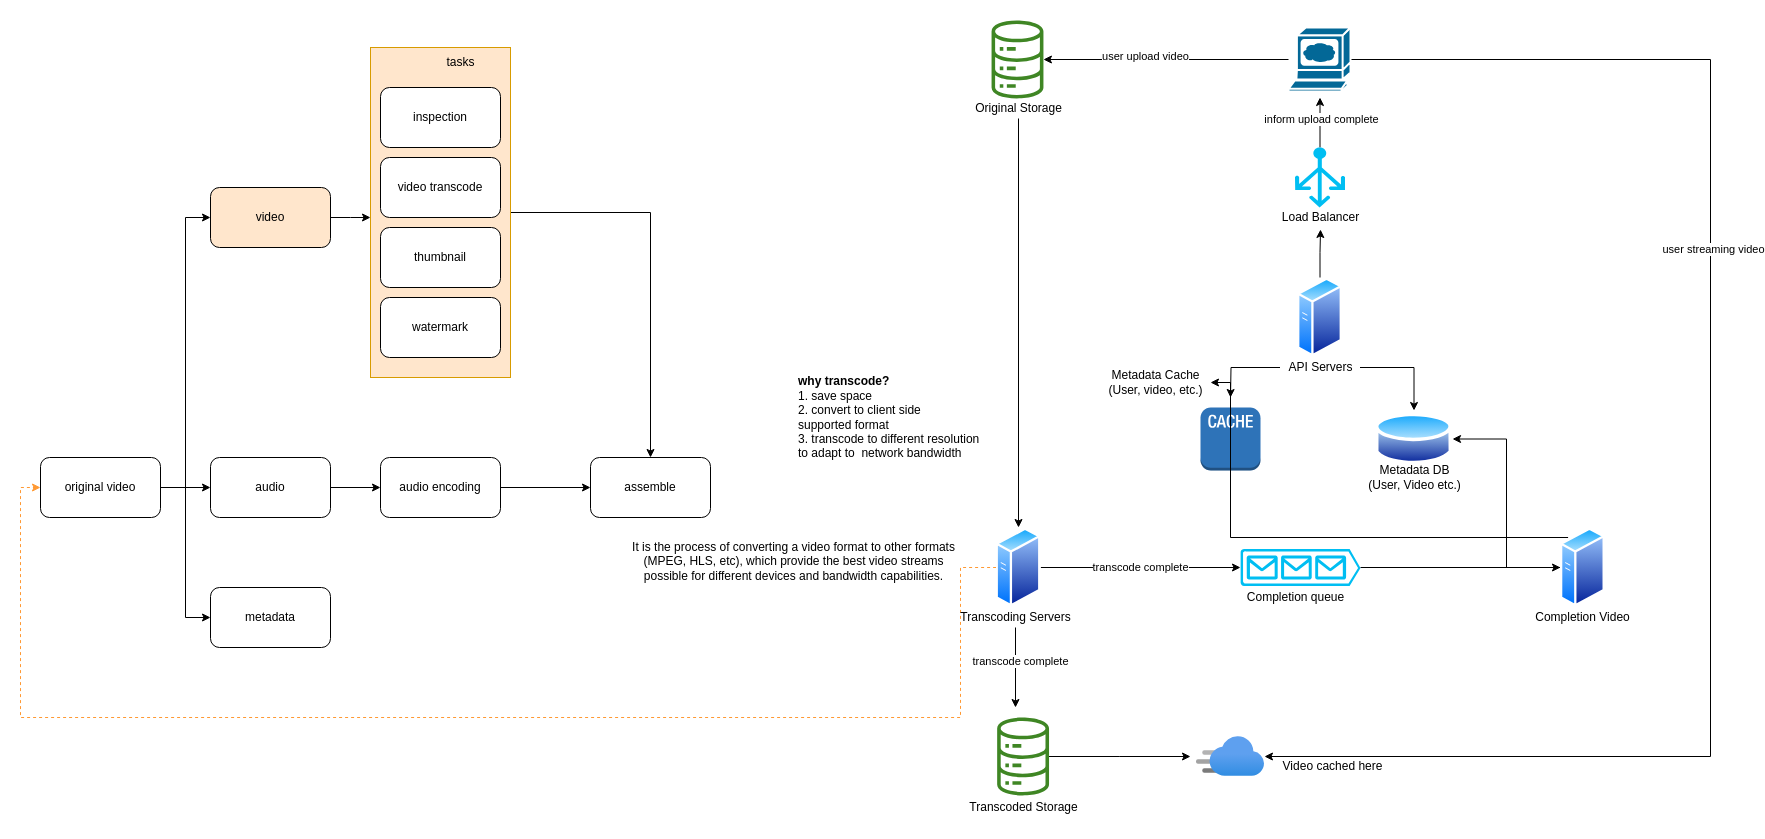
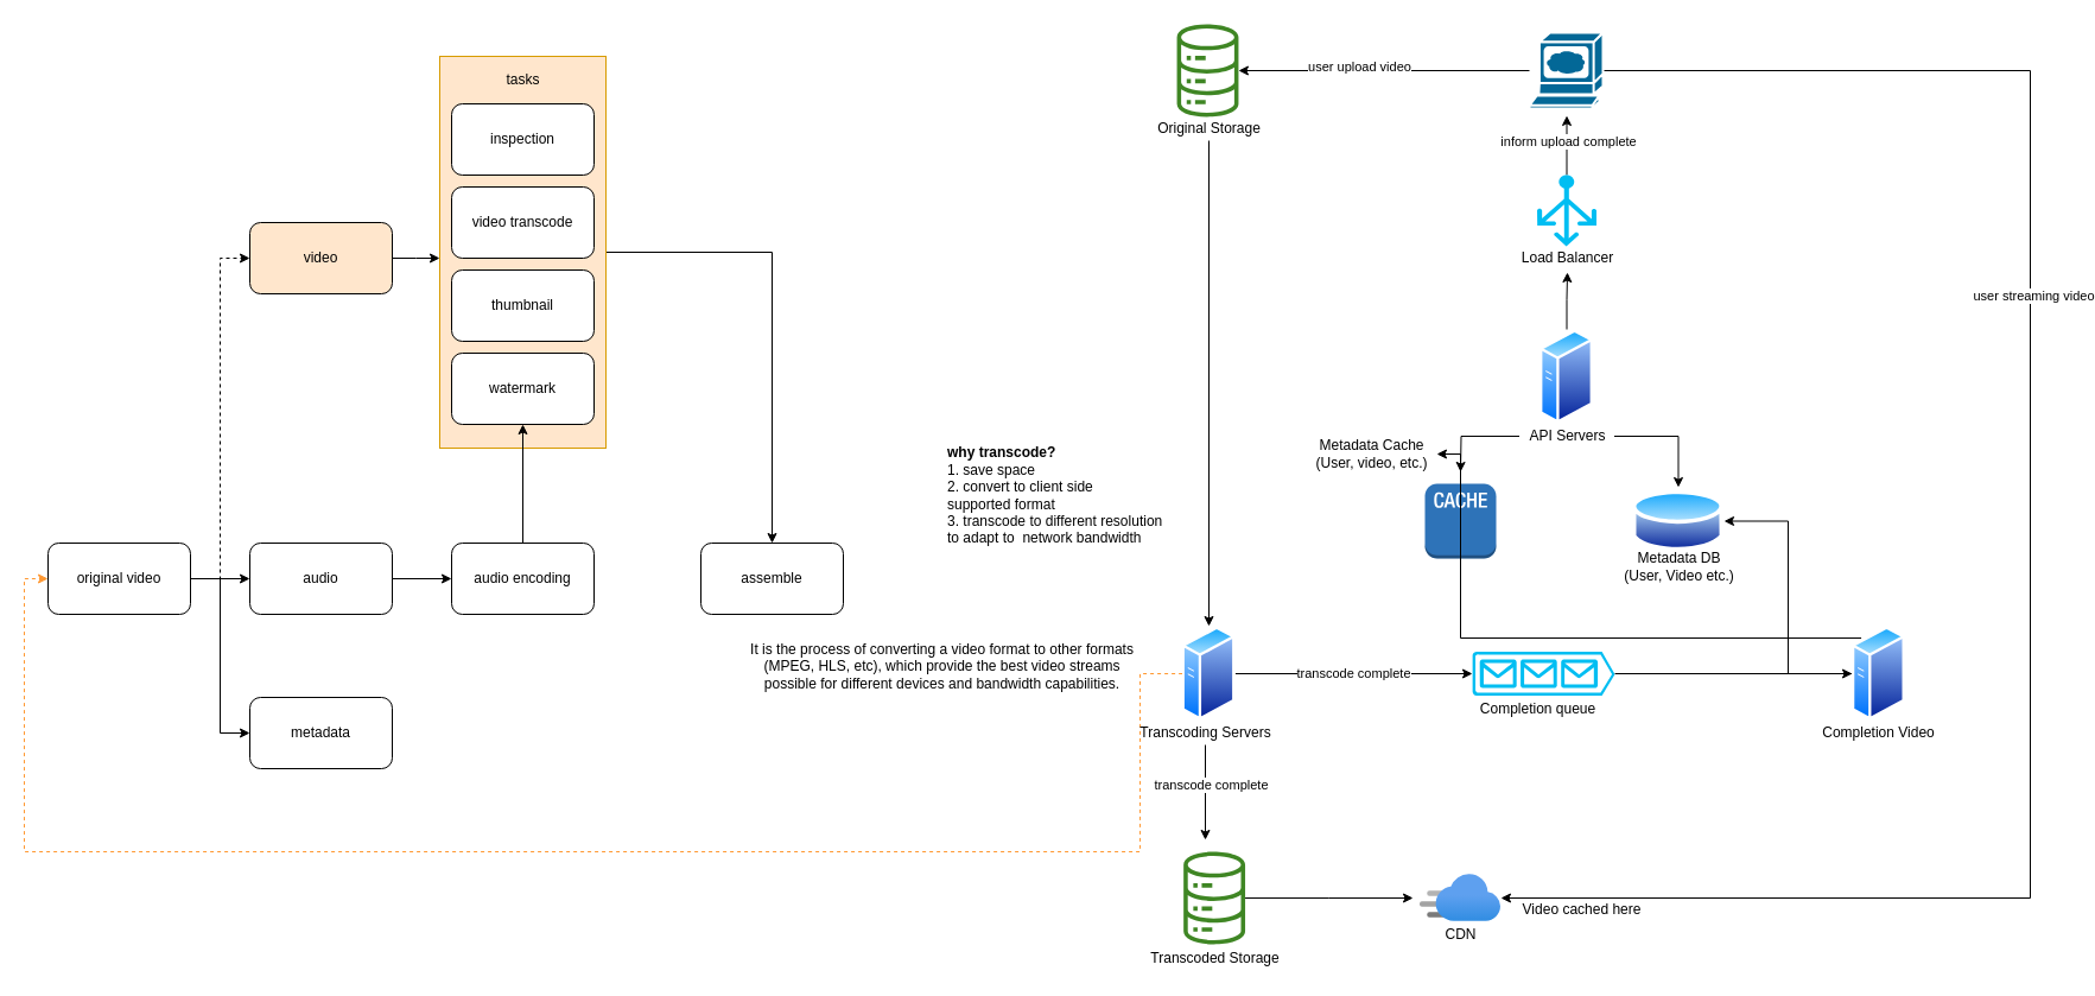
  <mxCell id="0" />
  <mxCell id="1" parent="0" />
  <mxCell id="2" style="edgeStyle=orthogonalEdgeStyle;rounded=0;orthogonalLoop=1;jettySize=auto;html=1;entryX=0.5;entryY=0;entryDx=0;entryDy=0;" edge="1" parent="1" source="3" target="49"><mxGeometry relative="1" as="geometry" /></mxCell>
  <mxCell id="3" value="" style="rounded=0;whiteSpace=wrap;html=1;fillColor=#ffe6cc;strokeColor=#d79b00;" vertex="1" parent="1"><mxGeometry x="370" y="47" width="140" height="330" as="geometry" /></mxCell>
  <mxCell id="4" style="edgeStyle=orthogonalEdgeStyle;rounded=0;orthogonalLoop=1;jettySize=auto;html=1;" edge="1" parent="1" source="8" target="9"><mxGeometry relative="1" as="geometry" /></mxCell>
  <mxCell id="5" value="user upload video" style="edgeLabel;html=1;align=center;verticalAlign=middle;resizable=0;points=[];" vertex="1" connectable="0" parent="4"><mxGeometry x="0.175" y="-4" relative="1" as="geometry"><mxPoint as="offset" /></mxGeometry></mxCell>
  <mxCell id="6" style="edgeStyle=orthogonalEdgeStyle;rounded=0;orthogonalLoop=1;jettySize=auto;html=1;" edge="1" parent="1" source="8" target="35"><mxGeometry relative="1" as="geometry"><Array as="points"><mxPoint x="1710" y="59" /><mxPoint x="1710" y="756" /></Array></mxGeometry></mxCell>
  <mxCell id="7" value="user streaming video" style="edgeLabel;html=1;align=center;verticalAlign=middle;resizable=0;points=[];" vertex="1" connectable="0" parent="6"><mxGeometry x="-0.27" y="2" relative="1" as="geometry"><mxPoint as="offset" /></mxGeometry></mxCell>
  <mxCell id="8" value="" style="shape=mxgraph.cisco.computers_and_peripherals.web_browser;html=1;pointerEvents=1;dashed=0;fillColor=#036897;strokeColor=#ffffff;strokeWidth=2;verticalLabelPosition=bottom;verticalAlign=top;align=center;outlineConnect=0;" vertex="1" parent="1"><mxGeometry x="1288" y="27" width="62" height="64" as="geometry" /></mxCell>
  <mxCell id="9" value="" style="sketch=0;outlineConnect=0;fontColor=#232F3E;gradientColor=none;fillColor=#3F8624;strokeColor=none;dashed=0;verticalLabelPosition=bottom;verticalAlign=top;align=center;html=1;fontSize=12;fontStyle=0;aspect=fixed;pointerEvents=1;shape=mxgraph.aws4.iot_analytics_data_store;" vertex="1" parent="1"><mxGeometry x="990" y="20" width="54" height="78" as="geometry" /></mxCell>
  <mxCell id="10" style="edgeStyle=orthogonalEdgeStyle;rounded=0;orthogonalLoop=1;jettySize=auto;html=1;" edge="1" parent="1" source="12"><mxGeometry relative="1" as="geometry"><mxPoint x="1319.5" y="97" as="targetPoint" /></mxGeometry></mxCell>
  <mxCell id="11" value="inform upload complete" style="edgeLabel;html=1;align=center;verticalAlign=middle;resizable=0;points=[];" vertex="1" connectable="0" parent="10"><mxGeometry x="0.16" relative="1" as="geometry"><mxPoint x="1" as="offset" /></mxGeometry></mxCell>
  <mxCell id="12" value="" style="verticalLabelPosition=bottom;html=1;verticalAlign=top;align=center;strokeColor=none;fillColor=#00BEF2;shape=mxgraph.azure.load_balancer_generic;pointerEvents=1;" vertex="1" parent="1"><mxGeometry x="1294.5" y="147" width="50" height="60" as="geometry" /></mxCell>
  <mxCell id="13" value="" style="outlineConnect=0;dashed=0;verticalLabelPosition=bottom;verticalAlign=top;align=center;html=1;shape=mxgraph.aws3.cache_node;fillColor=#2E73B8;gradientColor=none;" vertex="1" parent="1"><mxGeometry x="1200" y="407" width="60" height="63" as="geometry" /></mxCell>
  <mxCell id="14" value="" style="aspect=fixed;perimeter=ellipsePerimeter;html=1;align=center;shadow=0;dashed=0;spacingTop=3;image;image=img/lib/active_directory/database.svg;" vertex="1" parent="1"><mxGeometry x="1375" y="410" width="77.03" height="57" as="geometry" /></mxCell>
  <mxCell id="15" value="transcode complete" style="edgeStyle=orthogonalEdgeStyle;rounded=0;orthogonalLoop=1;jettySize=auto;html=1;entryX=0;entryY=0.5;entryDx=0;entryDy=0;entryPerimeter=0;" edge="1" parent="1" source="17" target="21"><mxGeometry relative="1" as="geometry" /></mxCell>
  <mxCell id="16" style="edgeStyle=orthogonalEdgeStyle;rounded=0;orthogonalLoop=1;jettySize=auto;html=1;entryX=0;entryY=0.5;entryDx=0;entryDy=0;dashed=1;strokeColor=#FF9933;" edge="1" parent="1" source="17" target="48"><mxGeometry relative="1" as="geometry"><Array as="points"><mxPoint x="960" y="567" /><mxPoint x="960" y="717" /><mxPoint x="20" y="717" /><mxPoint x="20" y="487" /></Array></mxGeometry></mxCell>
  <mxCell id="17" value="" style="aspect=fixed;perimeter=ellipsePerimeter;html=1;align=center;shadow=0;dashed=0;spacingTop=3;image;image=img/lib/active_directory/generic_server.svg;" vertex="1" parent="1"><mxGeometry x="995.6" y="527" width="44.8" height="80" as="geometry" /></mxCell>
  <mxCell id="18" style="edgeStyle=orthogonalEdgeStyle;rounded=0;orthogonalLoop=1;jettySize=auto;html=1;" edge="1" parent="1" source="19"><mxGeometry relative="1" as="geometry"><mxPoint x="1190" y="756" as="targetPoint" /></mxGeometry></mxCell>
  <mxCell id="19" value="" style="sketch=0;outlineConnect=0;fontColor=#232F3E;gradientColor=none;fillColor=#3F8624;strokeColor=none;dashed=0;verticalLabelPosition=bottom;verticalAlign=top;align=center;html=1;fontSize=12;fontStyle=0;aspect=fixed;pointerEvents=1;shape=mxgraph.aws4.iot_analytics_data_store;" vertex="1" parent="1"><mxGeometry x="995.6" y="717" width="54" height="78" as="geometry" /></mxCell>
  <mxCell id="20" style="edgeStyle=orthogonalEdgeStyle;rounded=0;orthogonalLoop=1;jettySize=auto;html=1;entryX=0;entryY=0.5;entryDx=0;entryDy=0;" edge="1" parent="1" source="21" target="24"><mxGeometry relative="1" as="geometry" /></mxCell>
  <mxCell id="21" value="" style="verticalLabelPosition=bottom;html=1;verticalAlign=top;align=center;strokeColor=none;fillColor=#00BEF2;shape=mxgraph.azure.queue_generic;pointerEvents=1;" vertex="1" parent="1"><mxGeometry x="1240" y="548.5" width="120" height="37" as="geometry" /></mxCell>
  <mxCell id="22" style="edgeStyle=orthogonalEdgeStyle;rounded=0;orthogonalLoop=1;jettySize=auto;html=1;entryX=1;entryY=0.5;entryDx=0;entryDy=0;" edge="1" parent="1" source="24" target="14"><mxGeometry relative="1" as="geometry" /></mxCell>
  <mxCell id="23" style="edgeStyle=orthogonalEdgeStyle;rounded=0;orthogonalLoop=1;jettySize=auto;html=1;" edge="1" parent="1" source="24" target="37"><mxGeometry relative="1" as="geometry"><Array as="points"><mxPoint x="1230" y="537" /></Array></mxGeometry></mxCell>
  <mxCell id="24" value="" style="aspect=fixed;perimeter=ellipsePerimeter;html=1;align=center;shadow=0;dashed=0;spacingTop=3;image;image=img/lib/active_directory/generic_server.svg;" vertex="1" parent="1"><mxGeometry x="1560" y="527" width="44.8" height="80" as="geometry" /></mxCell>
  <mxCell id="25" style="edgeStyle=orthogonalEdgeStyle;rounded=0;orthogonalLoop=1;jettySize=auto;html=1;entryX=0.506;entryY=1.1;entryDx=0;entryDy=0;entryPerimeter=0;" edge="1" parent="1" source="26" target="42"><mxGeometry relative="1" as="geometry" /></mxCell>
  <mxCell id="26" value="" style="aspect=fixed;perimeter=ellipsePerimeter;html=1;align=center;shadow=0;dashed=0;spacingTop=3;image;image=img/lib/active_directory/generic_server.svg;" vertex="1" parent="1"><mxGeometry x="1297.1" y="277" width="44.8" height="80" as="geometry" /></mxCell>
  <mxCell id="27" style="edgeStyle=orthogonalEdgeStyle;rounded=0;orthogonalLoop=1;jettySize=auto;html=1;entryX=0.5;entryY=0;entryDx=0;entryDy=0;" edge="1" parent="1" source="28" target="17"><mxGeometry relative="1" as="geometry" /></mxCell>
  <mxCell id="28" value="Original Storage" style="text;html=1;align=center;verticalAlign=middle;resizable=0;points=[];autosize=1;strokeColor=none;fillColor=none;" vertex="1" parent="1"><mxGeometry x="968" y="98" width="100" height="20" as="geometry" /></mxCell>
  <mxCell id="29" style="edgeStyle=orthogonalEdgeStyle;rounded=0;orthogonalLoop=1;jettySize=auto;html=1;" edge="1" parent="1" source="31"><mxGeometry relative="1" as="geometry"><mxPoint x="1015" y="707" as="targetPoint" /></mxGeometry></mxCell>
  <mxCell id="30" value="transcode complete" style="edgeLabel;html=1;align=center;verticalAlign=middle;resizable=0;points=[];" vertex="1" connectable="0" parent="29"><mxGeometry x="-0.175" y="4" relative="1" as="geometry"><mxPoint as="offset" /></mxGeometry></mxCell>
  <mxCell id="31" value="Transcoding Servers" style="text;html=1;align=center;verticalAlign=middle;resizable=0;points=[];autosize=1;strokeColor=none;fillColor=none;" vertex="1" parent="1"><mxGeometry y="607" width="130" height="20" as="geometry" x="950" /></mxCell>
  <mxCell id="32" value="Transcoded Storage" style="text;html=1;align=center;verticalAlign=middle;resizable=0;points=[];autosize=1;strokeColor=none;fillColor=none;" vertex="1" parent="1"><mxGeometry x="962.6" y="797" width="120" height="20" as="geometry" /></mxCell>
  <mxCell id="33" value="Completion queue" style="text;html=1;align=center;verticalAlign=middle;resizable=0;points=[];autosize=1;strokeColor=none;fillColor=none;" vertex="1" parent="1"><mxGeometry x="1240" y="587" width="110" height="20" as="geometry" /></mxCell>
  <mxCell id="34" value="Completion Video" style="text;html=1;align=center;verticalAlign=middle;resizable=0;points=[];autosize=1;strokeColor=none;fillColor=none;" vertex="1" parent="1"><mxGeometry x="1522.4" y="607" width="120" height="20" as="geometry" /></mxCell>
  <mxCell id="35" value="" style="aspect=fixed;html=1;points=[];align=center;image;fontSize=12;image=img/lib/azure2/app_services/CDN_Profiles.svg;" vertex="1" parent="1"><mxGeometry x="1196" y="736" width="68" height="40" as="geometry" /></mxCell>
+ <mxCell id="36" value="CDN" style="text;html=1;align=center;verticalAlign=middle;resizable=0;points=[];autosize=1;strokeColor=none;fillColor=none;" vertex="1" parent="1"><mxGeometry x="1210" y="777" width="40" height="20" as="geometry" /></mxCell>
  <mxCell id="37" value="Metadata Cache&lt;br&gt;(User, video, etc.)" style="text;html=1;align=center;verticalAlign=middle;resizable=0;points=[];autosize=1;strokeColor=none;fillColor=none;" vertex="1" parent="1"><mxGeometry x="1100" y="367" width="110" height="30" as="geometry" /></mxCell>
  <mxCell id="38" value="Metadata DB &lt;br&gt;(User, Video etc.)" style="text;html=1;align=center;verticalAlign=middle;resizable=0;points=[];autosize=1;strokeColor=none;fillColor=none;" vertex="1" parent="1"><mxGeometry x="1358.52" y="462" width="110" height="30" as="geometry" /></mxCell>
  <mxCell id="39" style="edgeStyle=orthogonalEdgeStyle;rounded=0;orthogonalLoop=1;jettySize=auto;html=1;" edge="1" parent="1" source="41"><mxGeometry relative="1" as="geometry"><mxPoint x="1230" y="397" as="targetPoint" /></mxGeometry></mxCell>
  <mxCell id="40" style="edgeStyle=orthogonalEdgeStyle;rounded=0;orthogonalLoop=1;jettySize=auto;html=1;entryX=0.5;entryY=0;entryDx=0;entryDy=0;" edge="1" parent="1" source="41" target="14"><mxGeometry relative="1" as="geometry" /></mxCell>
  <mxCell id="41" value="API Servers" style="text;html=1;align=center;verticalAlign=middle;resizable=0;points=[];autosize=1;strokeColor=none;fillColor=none;" vertex="1" parent="1"><mxGeometry x="1279.5" y="357" width="80" height="20" as="geometry" /></mxCell>
  <mxCell id="42" value="Load Balancer" style="text;html=1;align=center;verticalAlign=middle;resizable=0;points=[];autosize=1;strokeColor=none;fillColor=none;" vertex="1" parent="1"><mxGeometry x="1274.5" y="207" width="90" height="20" as="geometry" /></mxCell>
  <mxCell id="43" value="It is the process of converting a video format to other formats &lt;br&gt;(MPEG, HLS, etc), which provide the best video streams &lt;br&gt;possible for different devices and bandwidth capabilities." style="text;html=1;align=center;verticalAlign=middle;resizable=0;points=[];autosize=1;strokeColor=none;fillColor=none;" vertex="1" parent="1"><mxGeometry x="622.6" y="535.5" width="340" height="50" as="geometry" /></mxCell>
  <mxCell id="44" value="Video cached here" style="text;html=1;align=center;verticalAlign=middle;resizable=0;points=[];autosize=1;strokeColor=none;fillColor=none;" vertex="1" parent="1"><mxGeometry x="1272" y="756" width="120" height="20" as="geometry" /></mxCell>
  <mxCell id="45" style="edgeStyle=orthogonalEdgeStyle;rounded=0;orthogonalLoop=1;jettySize=auto;html=1;entryX=0;entryY=0.5;entryDx=0;entryDy=0;" edge="1" parent="1" source="48" target="52"><mxGeometry relative="1" as="geometry" /></mxCell>
- <mxCell id="46" style="edgeStyle=orthogonalEdgeStyle;rounded=0;orthogonalLoop=1;jettySize=auto;html=1;entryX=0;entryY=0.5;entryDx=0;entryDy=0;" edge="1" parent="1" source="48" target="60"><mxGeometry relative="1" as="geometry" /></mxCell>
+ <mxCell id="46" style="edgeStyle=orthogonalEdgeStyle;rounded=0;orthogonalLoop=1;jettySize=auto;html=1;entryX=0;entryY=0.5;entryDx=0;entryDy=0;dashed=1;" edge="1" parent="1" source="48" target="60"><mxGeometry relative="1" as="geometry" /></mxCell>
  <mxCell id="47" style="edgeStyle=orthogonalEdgeStyle;rounded=0;orthogonalLoop=1;jettySize=auto;html=1;entryX=0;entryY=0.5;entryDx=0;entryDy=0;" edge="1" parent="1" source="48" target="50"><mxGeometry relative="1" as="geometry" /></mxCell>
  <mxCell id="48" value="original video" style="rounded=1;whiteSpace=wrap;html=1;" vertex="1" parent="1"><mxGeometry x="40" y="457" width="120" height="60" as="geometry" /></mxCell>
  <mxCell id="49" value="assemble" style="rounded=1;whiteSpace=wrap;html=1;" vertex="1" parent="1"><mxGeometry x="590" y="457" width="120" height="60" as="geometry" /></mxCell>
  <mxCell id="50" value="metadata" style="rounded=1;whiteSpace=wrap;html=1;" vertex="1" parent="1"><mxGeometry x="210" y="587" width="120" height="60" as="geometry" /></mxCell>
  <mxCell id="51" style="edgeStyle=orthogonalEdgeStyle;rounded=0;orthogonalLoop=1;jettySize=auto;html=1;entryX=0;entryY=0.5;entryDx=0;entryDy=0;" edge="1" parent="1" source="52" target="54"><mxGeometry relative="1" as="geometry" /></mxCell>
  <mxCell id="52" value="audio" style="rounded=1;whiteSpace=wrap;html=1;" vertex="1" parent="1"><mxGeometry x="210" y="457" width="120" height="60" as="geometry" /></mxCell>
- <mxCell id="53" style="edgeStyle=orthogonalEdgeStyle;rounded=0;orthogonalLoop=1;jettySize=auto;html=1;entryX=0;entryY=0.5;entryDx=0;entryDy=0;" edge="1" parent="1" source="54" target="49"><mxGeometry relative="1" as="geometry" /></mxCell>
+ <mxCell id="53" style="edgeStyle=orthogonalEdgeStyle;rounded=0;orthogonalLoop=1;jettySize=auto;html=1;" edge="1" parent="1" source="54" target="55"><mxGeometry relative="1" as="geometry" /></mxCell>
  <mxCell id="54" value="audio encoding" style="rounded=1;whiteSpace=wrap;html=1;" vertex="1" parent="1"><mxGeometry x="380" y="457" width="120" height="60" as="geometry" /></mxCell>
  <mxCell id="55" value="watermark" style="rounded=1;whiteSpace=wrap;html=1;" vertex="1" parent="1"><mxGeometry x="380" y="297" width="120" height="60" as="geometry" /></mxCell>
  <mxCell id="56" value="thumbnail" style="rounded=1;whiteSpace=wrap;html=1;" vertex="1" parent="1"><mxGeometry x="380" y="227" width="120" height="60" as="geometry" /></mxCell>
  <mxCell id="57" value="video transcode" style="rounded=1;whiteSpace=wrap;html=1;" vertex="1" parent="1"><mxGeometry x="380" y="157" width="120" height="60" as="geometry" /></mxCell>
  <mxCell id="58" value="inspection" style="rounded=1;whiteSpace=wrap;html=1;" vertex="1" parent="1"><mxGeometry x="380" y="87" width="120" height="60" as="geometry" /></mxCell>
  <mxCell id="59" style="edgeStyle=orthogonalEdgeStyle;rounded=0;orthogonalLoop=1;jettySize=auto;html=1;" edge="1" parent="1" source="60"><mxGeometry relative="1" as="geometry"><mxPoint x="370" y="217" as="targetPoint" /></mxGeometry></mxCell>
  <mxCell id="60" value="video" style="rounded=1;whiteSpace=wrap;html=1;fillColor=#ffe6cc;" vertex="1" parent="1"><mxGeometry x="210" y="187" width="120" height="60" as="geometry" /></mxCell>
- <mxCell id="61" value="tasks" style="text;html=1;align=center;verticalAlign=middle;resizable=0;points=[];autosize=1;strokeColor=none;fillColor=none;" vertex="1" parent="1"><mxGeometry x="440" y="52" width="40" height="20" as="geometry" /></mxCell>
+ <mxCell id="61" value="tasks" style="text;html=1;align=center;verticalAlign=middle;resizable=0;points=[];autosize=1;strokeColor=none;fillColor=none;" vertex="1" parent="1"><mxGeometry x="420" y="57" width="40" height="20" as="geometry" /></mxCell>
  <mxCell id="62" value="&lt;b&gt;why transcode?&lt;/b&gt;&lt;br&gt;1. save space&lt;br&gt;2. convert to client side &lt;br&gt;supported format&lt;br&gt;3. transcode to different resolution &lt;br&gt;to adapt to&amp;nbsp; network bandwidth" style="text;html=1;align=left;verticalAlign=middle;resizable=0;points=[];autosize=1;strokeColor=none;fillColor=none;" vertex="1" parent="1"><mxGeometry x="795.6" y="372" width="200" height="90" as="geometry" /></mxCell>
